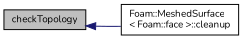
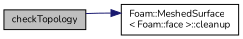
  digraph {
    rankdir=LR
    fontname=Nunito
    node [color=black fontname=Nunito fontsize=10 shape=record]
    n1 [fillcolor=grey75 fontcolor=black height=0.2 label=checkTopology style=filled width=0.4]
    n2 [height=0.2 label="Foam::MeshedSurface\l\< Foam::face \>::cleanup" width=0.4]
-   n1 -> n2 [color=midnightblue dir=back fontname=Nunito fontsize=10 labelfontname=FreeSans labelfontsize=10 style=solid]
+   n2 -> n1 [color=midnightblue dir=back fontname=Nunito fontsize=10 labelfontname=FreeSans labelfontsize=10 style=solid]
  }
